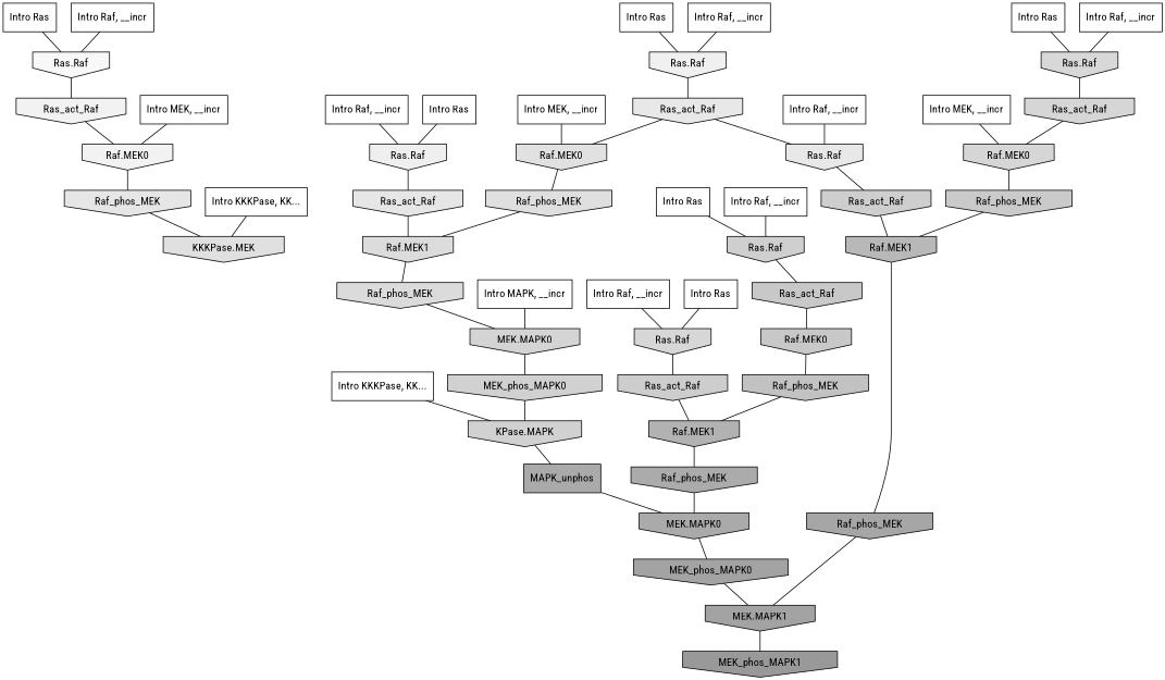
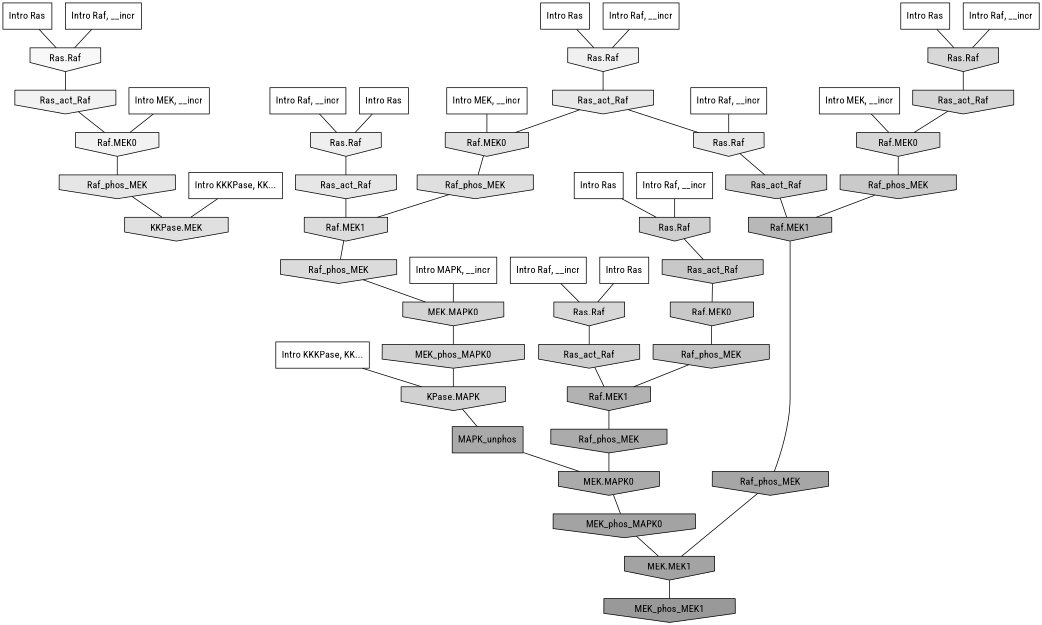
  digraph {
    fontname="Roboto Condensed"
    rankdir=TB
    ranksep=0.30
    node [fillcolor="0.000 0.000 1.000" fontname="Roboto Condensed" shape=invhouse style=filled]
    edge [color="0.000 0.000 0.000" dir=none fontname="Roboto Condensed"]
    n1 [label="Intro Ras" shape=rectangle]
    n2 [fillcolor="0.000 0.000 0.969" label="Ras.Raf"]
    n3 [fillcolor="0.000 0.000 0.946" label=Ras_act_Raf]
    n4 [label="Intro Ras" shape=rectangle]
    n5 [fillcolor="0.000 0.000 0.934" label="Ras.Raf"]
    n6 [fillcolor="0.000 0.000 0.899" label=Ras_act_Raf]
    n7 [label="Intro Ras" shape=rectangle]
    n8 [fillcolor="0.000 0.000 0.840" label="Ras.Raf"]
    n9 [fillcolor="0.000 0.000 0.801" label=Ras_act_Raf]
    n10 [label="Intro Ras" shape=rectangle]
    n11 [fillcolor="0.000 0.000 0.940" label="Ras.Raf"]
    n12 [fillcolor="0.000 0.000 0.909" label=Ras_act_Raf]
    n13 [label="Intro Ras" shape=rectangle]
    n14 [fillcolor="0.000 0.000 0.811" label="Ras.Raf"]
    n15 [fillcolor="0.000 0.000 0.785" label=Ras_act_Raf]
    n16 [label="Intro Ras" shape=rectangle]
    n17 [fillcolor="0.000 0.000 0.844" label="Ras.Raf"]
    n18 [fillcolor="0.000 0.000 0.837" label=Ras_act_Raf]
    n19 [label="Intro Raf, __incr" shape=rectangle]
    n20 [label="Intro Raf, __incr" shape=rectangle]
    n21 [label="Intro Raf, __incr" shape=rectangle]
    n22 [label="Intro Raf, __incr" shape=rectangle]
    n23 [fillcolor="0.000 0.000 0.909" label="Ras.Raf"]
    n24 [fillcolor="0.000 0.000 0.807" label=Ras_act_Raf]
    n25 [label="Intro Raf, __incr" shape=rectangle]
    n26 [label="Intro Raf, __incr" shape=rectangle]
    n27 [label="Intro Raf, __incr" shape=rectangle]
    n28 [label="Intro MEK, __incr" shape=rectangle]
    n29 [fillcolor="0.000 0.000 0.837" label="Raf.MEK0"]
    n30 [fillcolor="0.000 0.000 0.790" label=Raf_phos_MEK]
    n31 [label="Intro MEK, __incr" shape=rectangle]
    n32 [fillcolor="0.000 0.000 0.880" label="Raf.MEK0"]
    n33 [fillcolor="0.000 0.000 0.874" label=Raf_phos_MEK]
    n34 [label="Intro MEK, __incr" shape=rectangle]
    n35 [fillcolor="0.000 0.000 0.946" label="Raf.MEK0"]
    n36 [fillcolor="0.000 0.000 0.899" label=Raf_phos_MEK]
    n37 [label="Intro MAPK, __incr" shape=rectangle]
    n38 [fillcolor="0.000 0.000 0.829" label="MEK.MAPK0"]
    n39 [fillcolor="0.000 0.000 0.820" label=MEK_phos_MAPK0]
    n40 [label="Intro KKKPase, KK..." shape=rectangle]
-   n41 [fillcolor="0.000 0.000 0.878" label="KKKPase.MEK"]
+   n41 [fillcolor="0.000 0.000 0.878" label="KKPase.MEK"]
    n42 [label="Intro KKKPase, KK..." shape=rectangle]
    n43 [fillcolor="0.000 0.000 0.818" label="KPase.MAPK"]
    n44 [fillcolor="0.000 0.000 0.667" label=MAPK_unphos shape=box]
    n45 [fillcolor="0.000 0.000 0.863" label="Raf.MEK1"]
    n46 [fillcolor="0.000 0.000 0.722" label="Raf.MEK1"]
    n47 [fillcolor="0.000 0.000 0.858" label=Raf_phos_MEK]
    n48 [fillcolor="0.000 0.000 0.785" label="Raf.MEK0"]
    n49 [fillcolor="0.000 0.000 0.758" label=Raf_phos_MEK]
    n50 [fillcolor="0.000 0.000 0.697" label="Raf.MEK1"]
    n51 [fillcolor="0.000 0.000 0.667" label="MEK.MAPK0"]
    n52 [fillcolor="0.000 0.000 0.651" label=Raf_phos_MEK]
    n53 [fillcolor="0.000 0.000 0.669" label=Raf_phos_MEK]
-   n54 [fillcolor="0.000 0.000 0.637" label="MEK.MAPK1"]
+   n54 [fillcolor="0.000 0.000 0.637" label="MEK.MEK1"]
    n55 [fillcolor="0.000 0.000 0.637" label=MEK_phos_MAPK0]
-   n56 [fillcolor="0.000 0.000 0.600" label=MEK_phos_MAPK1]
+   n56 [fillcolor="0.000 0.000 0.600" label=MEK_phos_MEK1]
    n1 -> n2
    n2 -> n3
    n3 -> n35
    n4 -> n5
    n5 -> n6
    n6 -> n45
    n7 -> n8
    n8 -> n9
    n9 -> n50
    n10 -> n11
    n11 -> n12
    n12 -> n23
    n12 -> n32
    n13 -> n14
    n14 -> n15
    n15 -> n48
    n16 -> n17
    n17 -> n18
    n18 -> n29
    n19 -> n11
    n20 -> n17
    n21 -> n14
    n22 -> n23
    n23 -> n24
    n24 -> n46
    n25 -> n8
    n26 -> n5
    n27 -> n2
    n28 -> n29
    n29 -> n30
    n30 -> n46
    n31 -> n32
    n32 -> n33
    n33 -> n45
    n34 -> n35
    n35 -> n36
    n36 -> n41
    n37 -> n38
    n38 -> n39
    n39 -> n43
    n40 -> n41
    n42 -> n43
    n43 -> n44
    n44 -> n51
    n45 -> n47
    n46 -> n52
    n47 -> n38
    n48 -> n49
    n49 -> n50
    n50 -> n53
    n51 -> n55
    n52 -> n54
    n53 -> n51
    n54 -> n56
    n55 -> n54
  }
